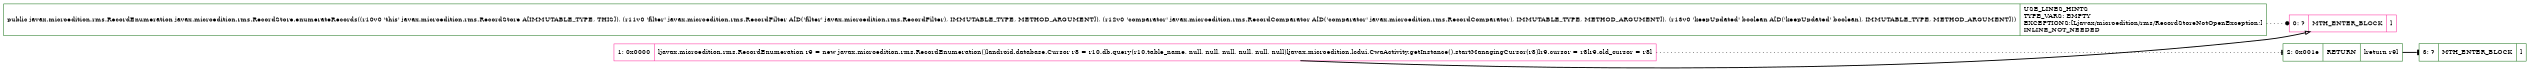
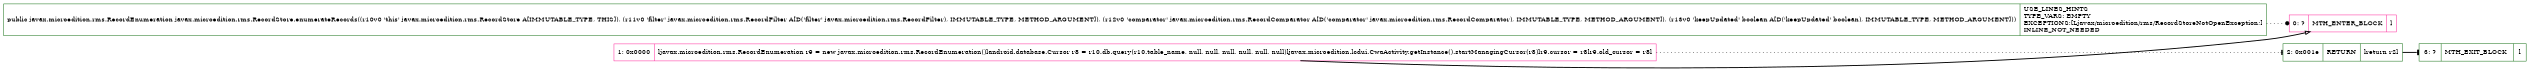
  digraph {
    rankdir=LR
    node [color=darkgreen shape=record]
    edge [arrowhead=tee style=bold]
    n1 [color=deeppink label="{0\:\ ?|MTH_ENTER_BLOCK\l|l}"]
    n2 [color=deeppink label="{1\:\ 0x0000|ljavax.microedition.rms.RecordEnumeration r9 = new javax.microedition.rms.RecordEnumeration()landroid.database.Cursor r8 = r10.db.query(r10.table_name, null, null, null, null, null, null)ljavax.microedition.lcdui.CwaActivity.getInstance().startManagingCursor(r8)lr9.cursor = r8lr9.old_cursor = r8l}"]
-   n3 [label="{2\:\ 0x001e|RETURN\l|lreturn r9l}"]
-   n4 [label="{3\:\ ?|MTH_ENTER_BLOCK\l|l}"]
+   n3 [label="{2\:\ 0x001e|RETURN\l|lreturn r2l}"]
+   n4 [label="{3\:\ ?|MTH_EXIT_BLOCK\l|l}"]
    n5 [label="{public javax.microedition.rms.RecordEnumeration javax.microedition.rms.RecordStore.enumerateRecords((r10v0 'this' javax.microedition.rms.RecordStore A[IMMUTABLE_TYPE, THIS]), (r11v0 'filter' javax.microedition.rms.RecordFilter A[D('filter' javax.microedition.rms.RecordFilter), IMMUTABLE_TYPE, METHOD_ARGUMENT]), (r12v0 'comparator' javax.microedition.rms.RecordComparator A[D('comparator' javax.microedition.rms.RecordComparator), IMMUTABLE_TYPE, METHOD_ARGUMENT]), (r13v0 'keepUpdated' boolean A[D('keepUpdated' boolean), IMMUTABLE_TYPE, METHOD_ARGUMENT]))  | USE_LINES_HINTS\lTYPE_VARS: EMPTY\lEXCEPTIONS:[Ljavax\/microedition\/rms\/RecordStoreNotOpenException;]\lINLINE_NOT_NEEDED\l}"]
    n2 -> n1 [arrowhead=onormal]
    n2 -> n3 [style=dotted]
    n3 -> n4
    n5 -> n1 [arrowhead=dot style=dotted]
  }
